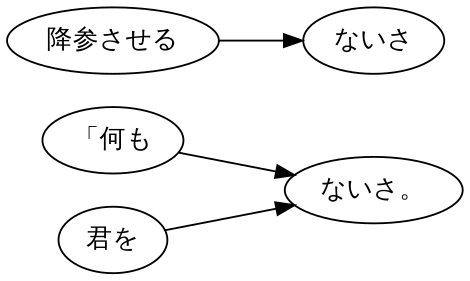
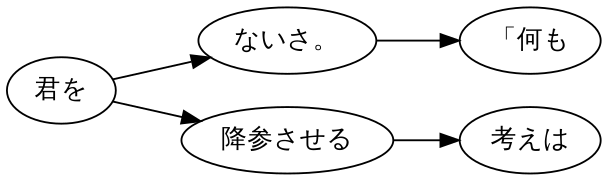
  digraph {
    fontname=Nunito
    rankdir=LR
    node [fontname=Nunito]
    edge [fontname=Nunito]
    n1 [label="「何も"]
    n2 [label="ないさ。"]
    n3 [label="君を"]
    n4 [label="降参させる"]
-   n5 [label="ないさ"]
-   n1 -> n2
+   n5 [label="考えは"]
+   n2 -> n1
    n3 -> n2
+   n3 -> n4
    n4 -> n5
  }
